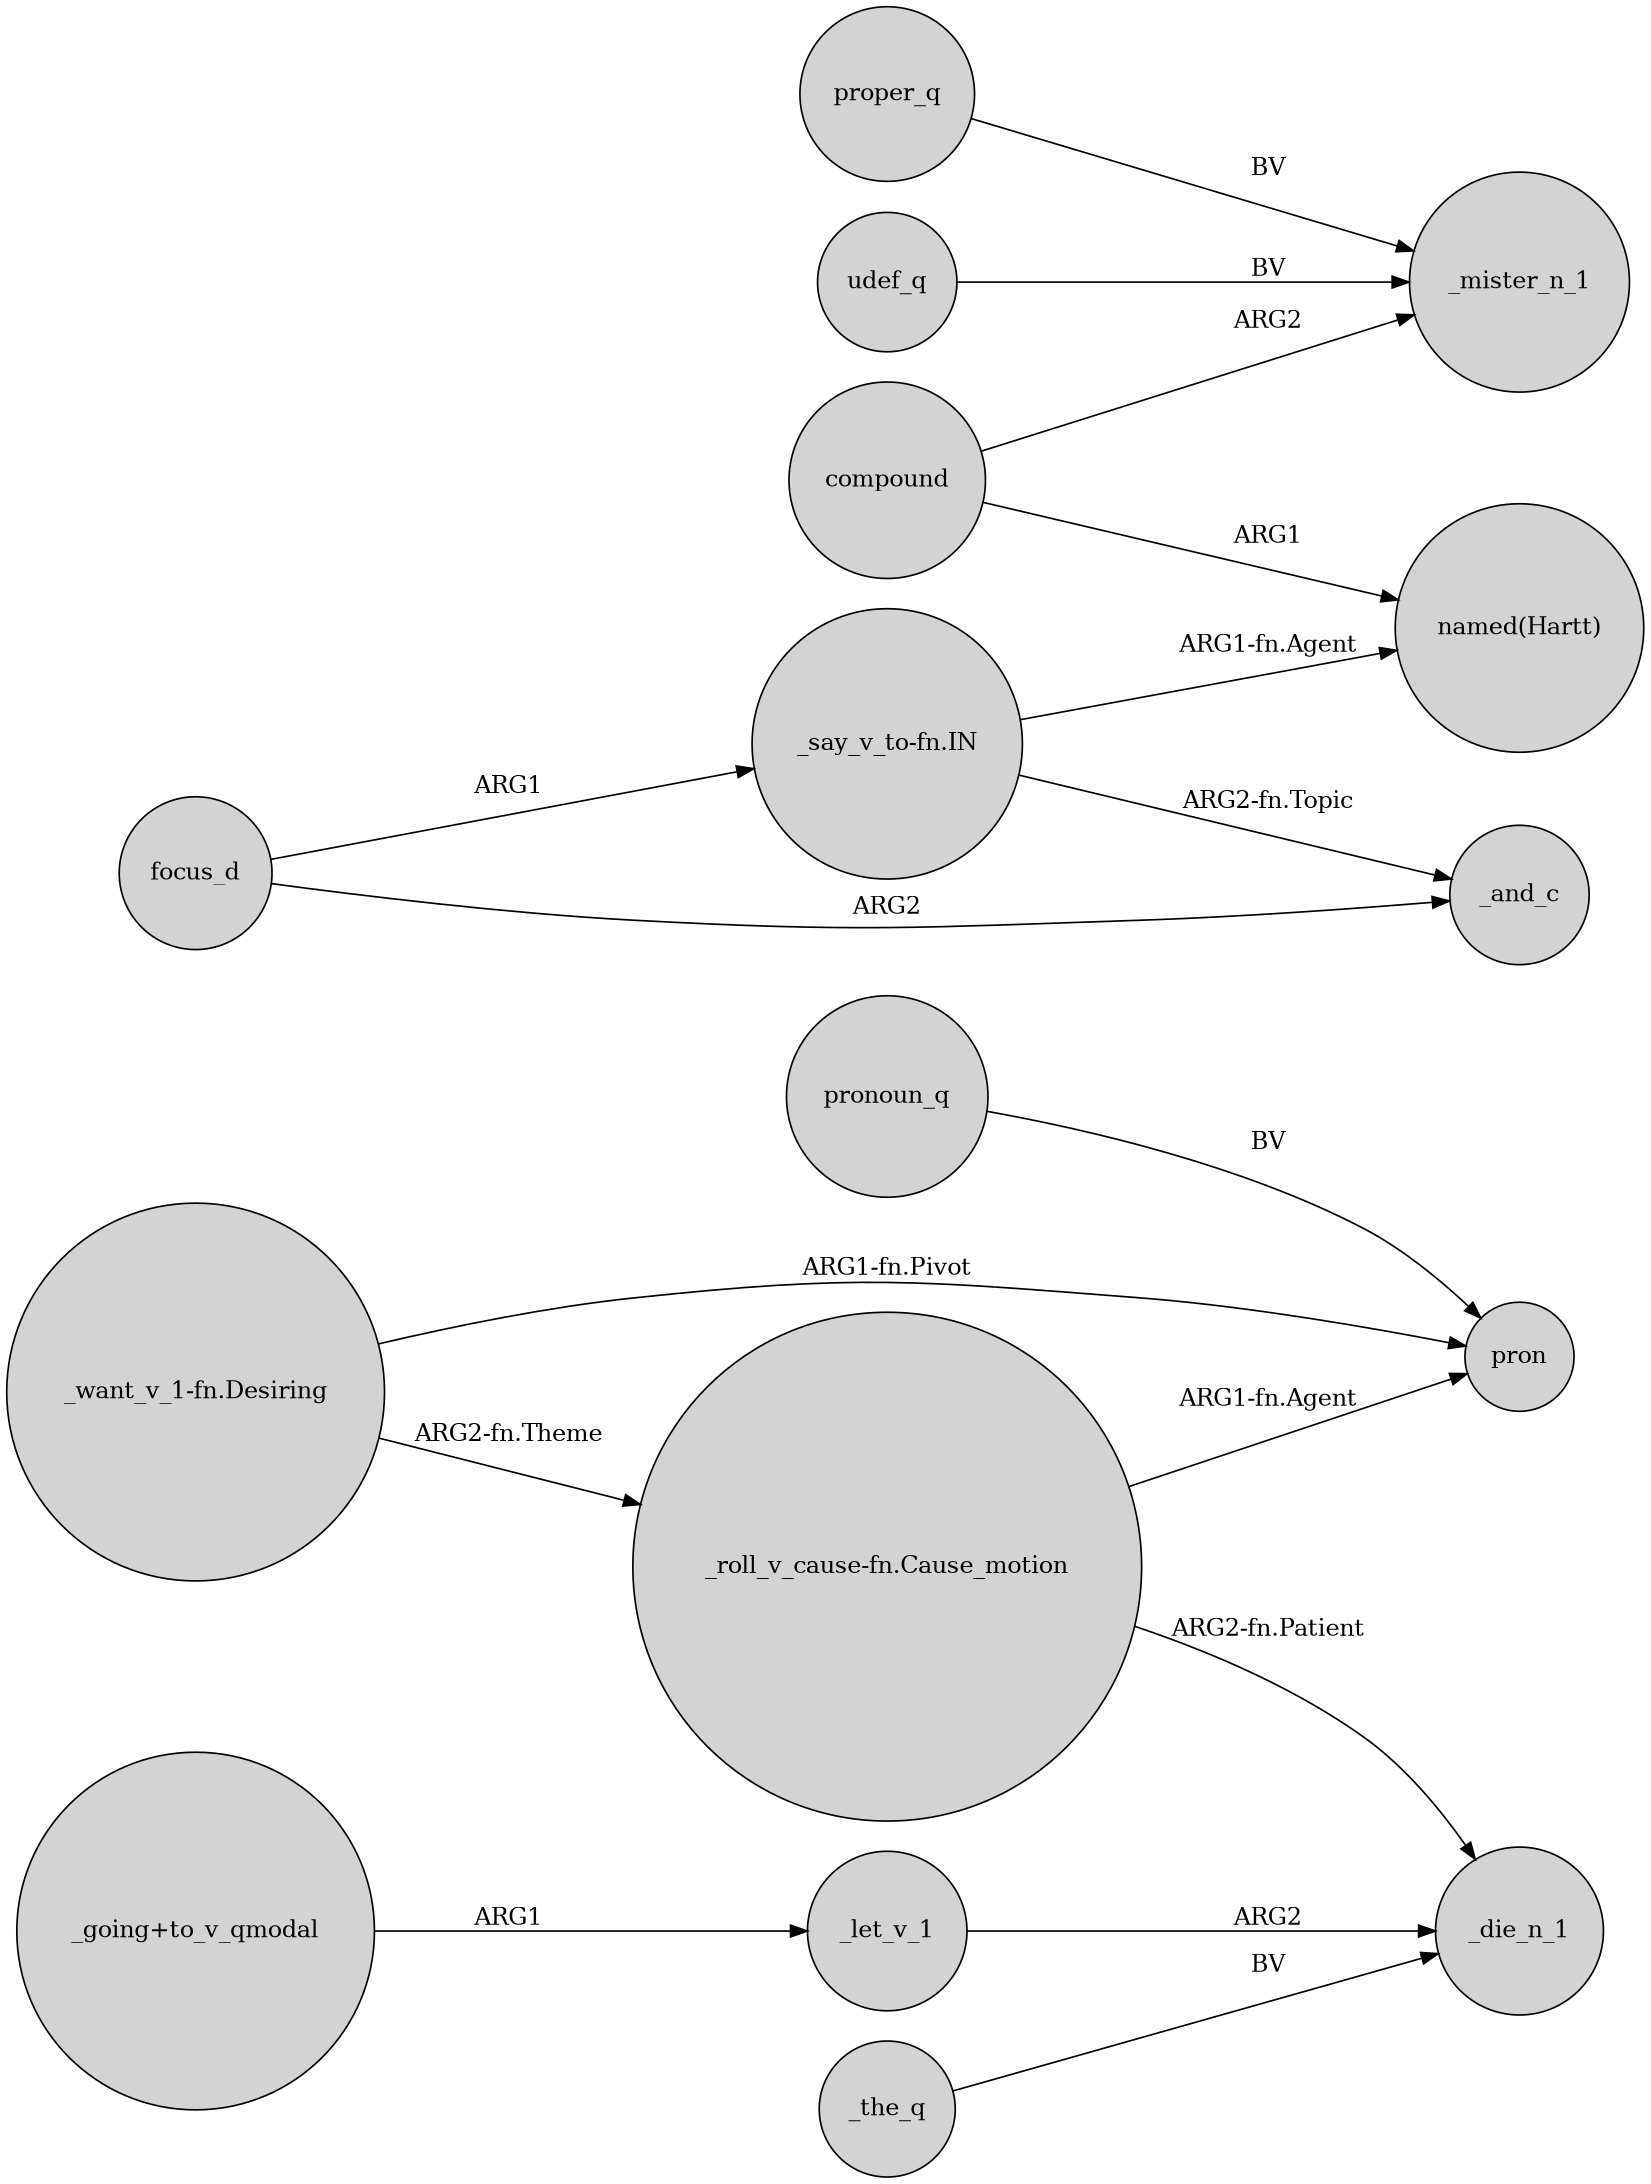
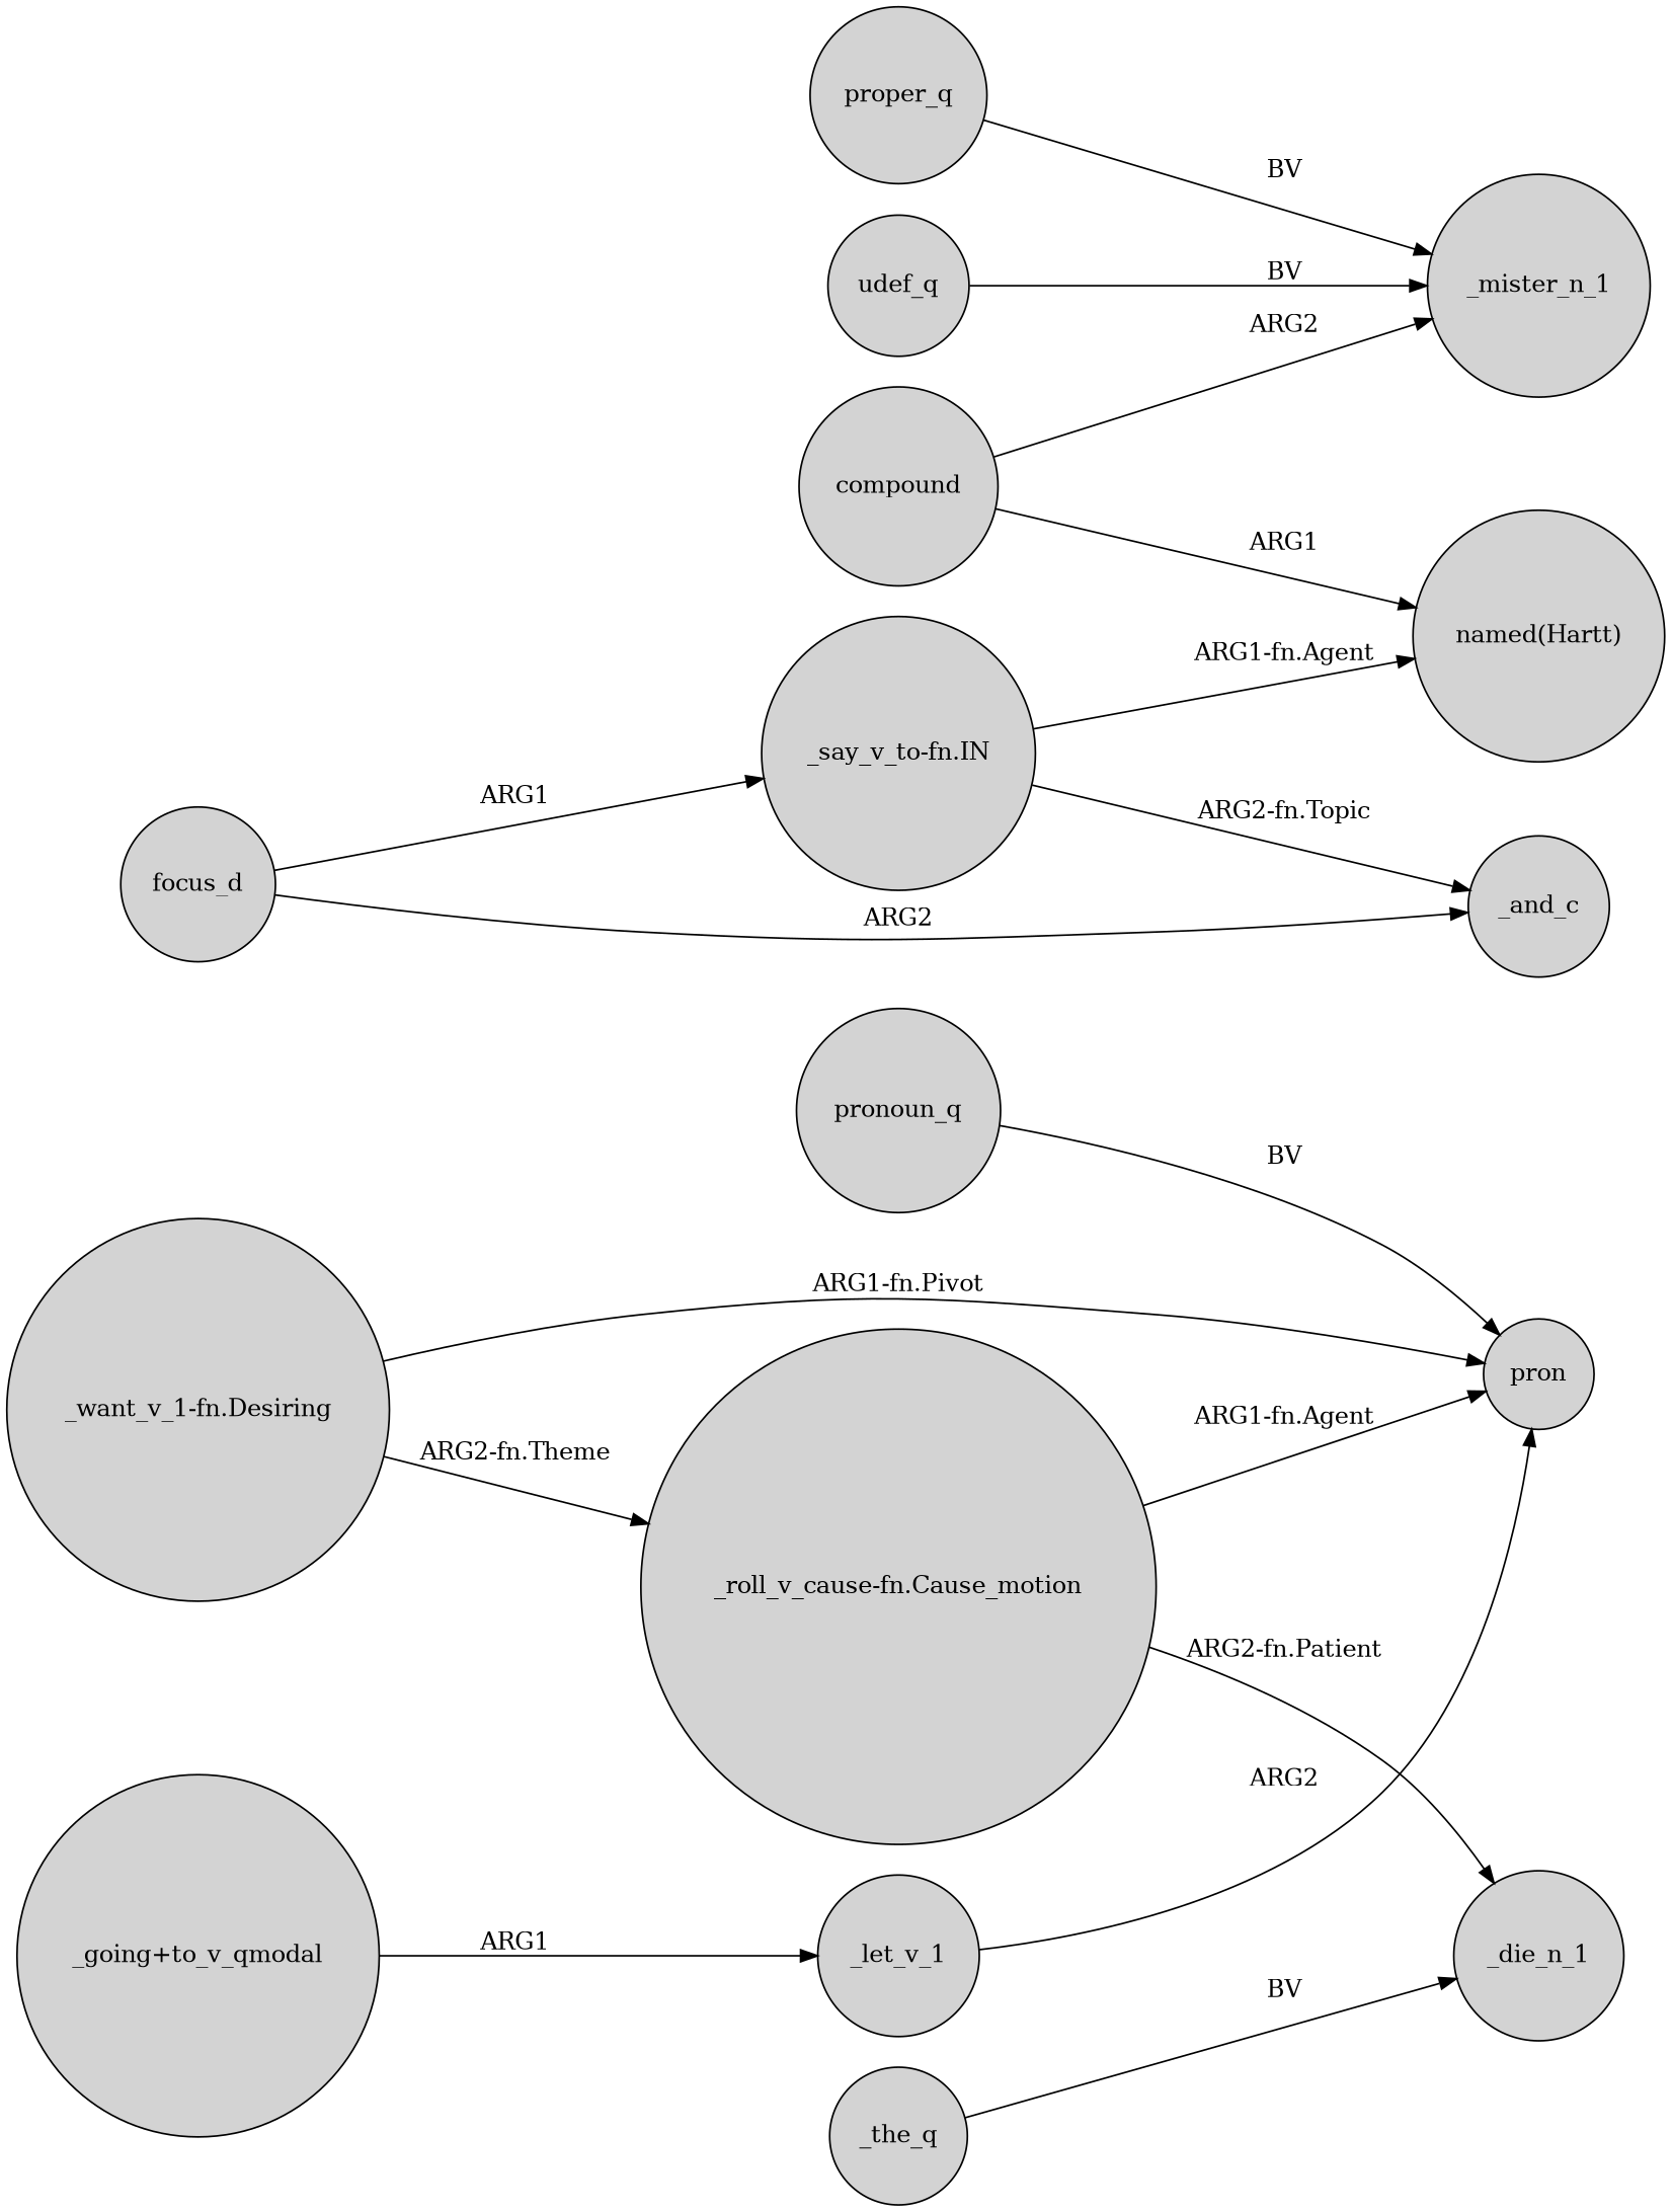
  digraph {
    rankdir=LR
    node [shape=circle style=filled]
    "_want_v_1-fn.Desiring"
    pron
    "_roll_v_cause-fn.Cause_motion"
    _die_n_1
    udef_q
    _mister_n_1
    "_say_v_to-fn.IN"
    "named(Hartt)"
    _and_c
    "_going+to_v_qmodal"
    _let_v_1
    compound
    focus_d
    _the_q
    proper_q
    pronoun_q
    "_want_v_1-fn.Desiring" -> pron [label="ARG1-fn.Pivot"]
    "_want_v_1-fn.Desiring" -> "_roll_v_cause-fn.Cause_motion" [label="ARG2-fn.Theme"]
    "_roll_v_cause-fn.Cause_motion" -> pron [label="ARG1-fn.Agent"]
    "_roll_v_cause-fn.Cause_motion" -> _die_n_1 [label="ARG2-fn.Patient"]
    udef_q -> _mister_n_1 [label=BV]
    "_say_v_to-fn.IN" -> "named(Hartt)" [label="ARG1-fn.Agent"]
    "_say_v_to-fn.IN" -> _and_c [label="ARG2-fn.Topic"]
    "_going+to_v_qmodal" -> _let_v_1 [label=ARG1]
-   _let_v_1 -> _die_n_1 [label=ARG2]
+   _let_v_1 -> pron [label=ARG2]
    compound -> _mister_n_1 [label=ARG2]
    compound -> "named(Hartt)" [label=ARG1]
    focus_d -> "_say_v_to-fn.IN" [label=ARG1]
    focus_d -> _and_c [label=ARG2]
    _the_q -> _die_n_1 [label=BV]
    proper_q -> _mister_n_1 [label=BV]
    pronoun_q -> pron [label=BV]
  }
